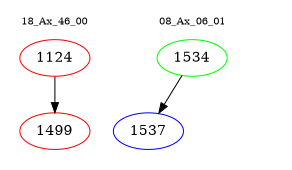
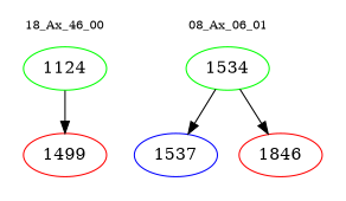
  digraph {
    node [color=green]
    edge [color=black]
-   n1 [color=red label=1124]
+   n1 [label=1124]
    n2 [color=red label=1499]
    n3 [label=1534]
    n4 [color=blue label=1537]
+   n5 [color=red label=1846]
    subgraph cluster_1 {
      color=white
      fontsize=10
      label="18_Ax_46_00"
      n1
      n2
    }
    subgraph cluster_2 {
      color=white
      fontsize=10
      label="08_Ax_06_01"
      n3
      n4
+     n5
    }
    n1 -> n2
    n3 -> n4
+   n3 -> n5
  }
